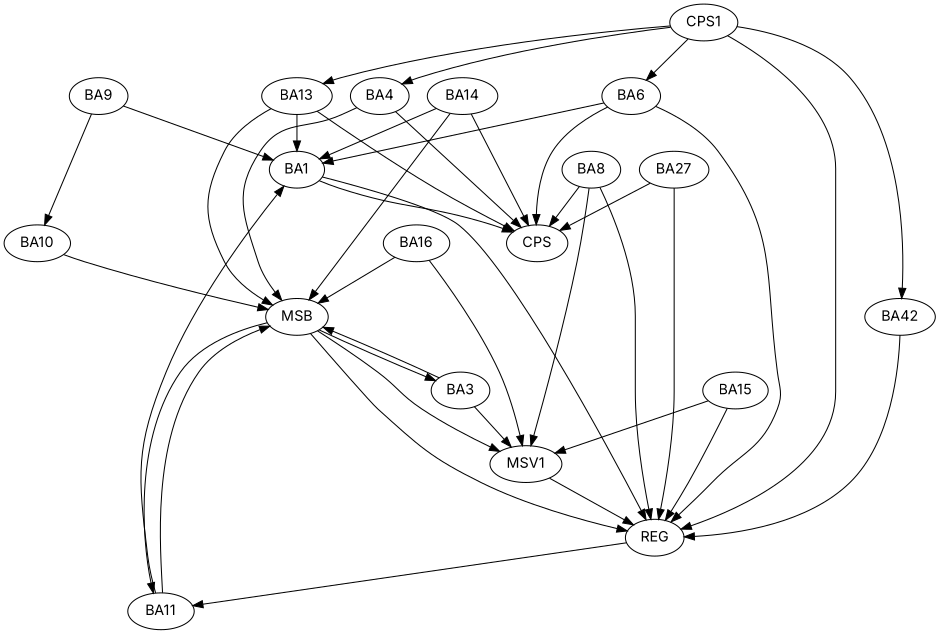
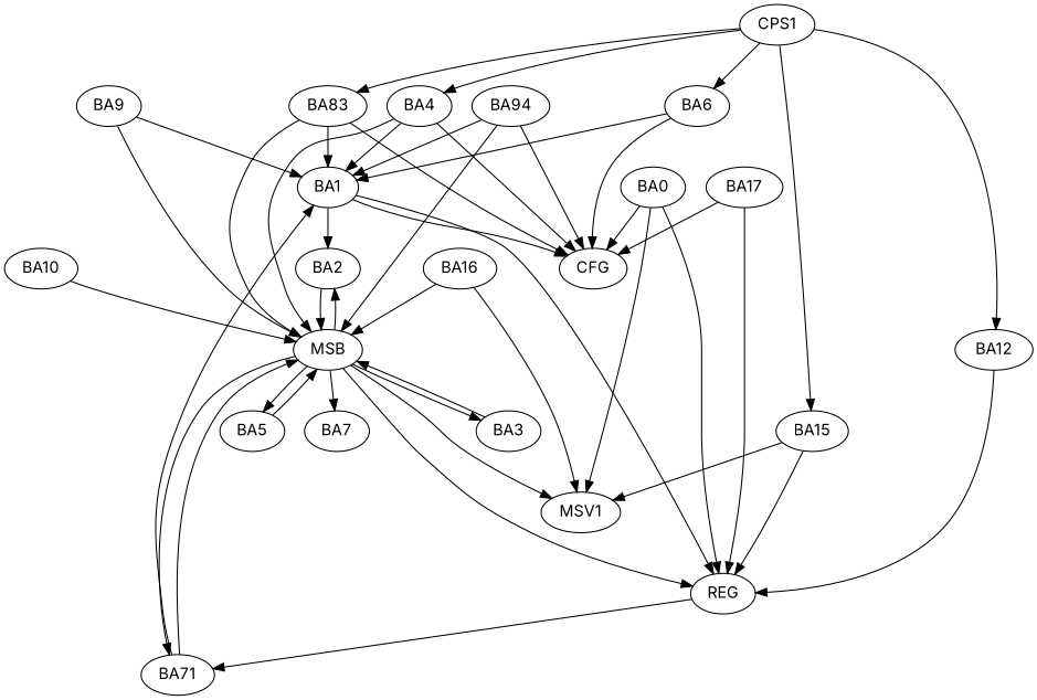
  strict digraph {
    fontname=Inter
    node [fontname=Inter]
    edge [fontname=Inter]
    n1 [label=BA1]
+   n2 [label=BA2]
    n3 [label=REG]
-   n4 [label=CPS]
+   n4 [label=CFG]
    n5 [label=MSB]
-   n6 [label=BA11]
+   n6 [label=BA71]
    n7 [label=BA3]
    n8 [label=MSV1]
+   n9 [label=BA5]
+   n10 [label=BA7]
    n11 [label=BA4]
    n12 [label=BA6]
-   n13 [label=BA8]
+   n13 [label=BA0]
    n14 [label=BA9]
    n15 [label=BA10]
-   n16 [label=BA42]
-   n17 [label=BA13]
-   n18 [label=BA14]
+   n16 [label=BA12]
+   n17 [label=BA83]
+   n18 [label=BA94]
    n19 [label=BA15]
    n20 [label=BA16]
-   n21 [label=BA27]
+   n21 [label=BA17]
    n22 [label=CPS1]
+   n1 -> n2
    n1 -> n3
    n1 -> n4
+   n2 -> n5
    n3 -> n6
+   n5 -> n2
    n5 -> n3
    n5 -> n6
    n5 -> n7
    n5 -> n8
+   n5 -> n9
+   n5 -> n10
    n6 -> n1
    n6 -> n5
    n7 -> n5
-   n7 -> n8
-   n8 -> n3
+   n9 -> n5
+   n11 -> n1
    n11 -> n4
    n11 -> n5
    n12 -> n1
-   n12 -> n3
    n12 -> n4
    n13 -> n3
    n13 -> n4
    n13 -> n8
    n14 -> n1
-   n14 -> n15
+   n14 -> n5
    n15 -> n5
    n16 -> n3
    n17 -> n1
    n17 -> n4
    n17 -> n5
    n18 -> n1
    n18 -> n4
    n18 -> n5
    n19 -> n3
    n19 -> n8
    n20 -> n5
    n20 -> n8
    n21 -> n3
    n21 -> n4
-   n22 -> n3
+   n22 -> n19
    n22 -> n11
    n22 -> n12
    n22 -> n16
    n22 -> n17
  }
